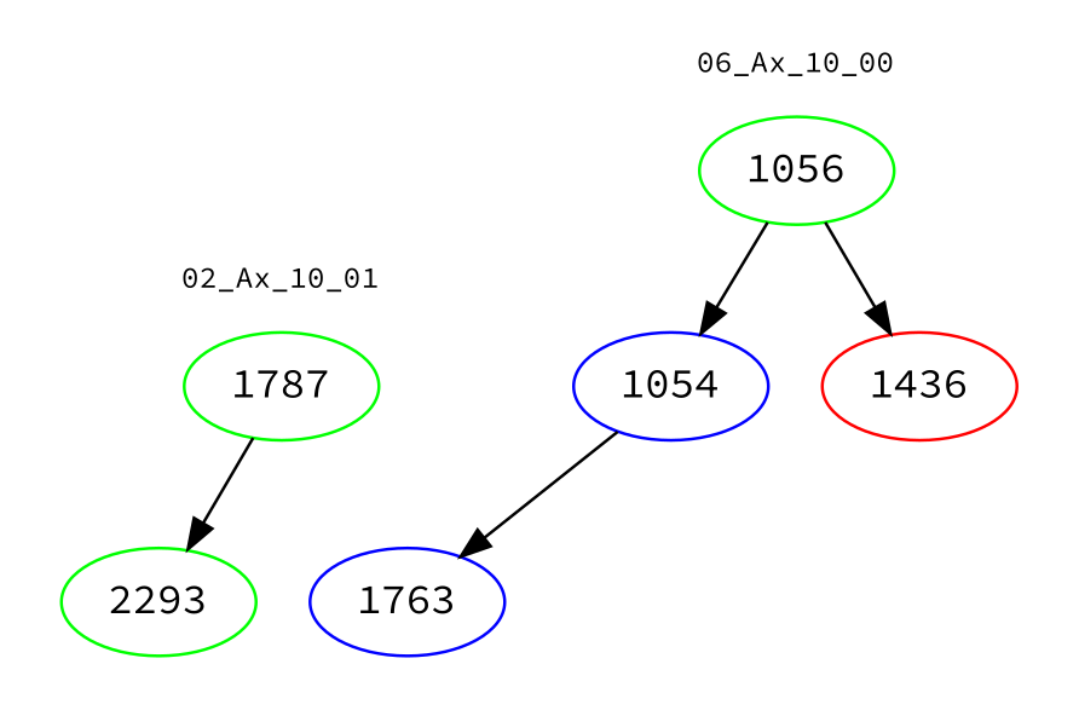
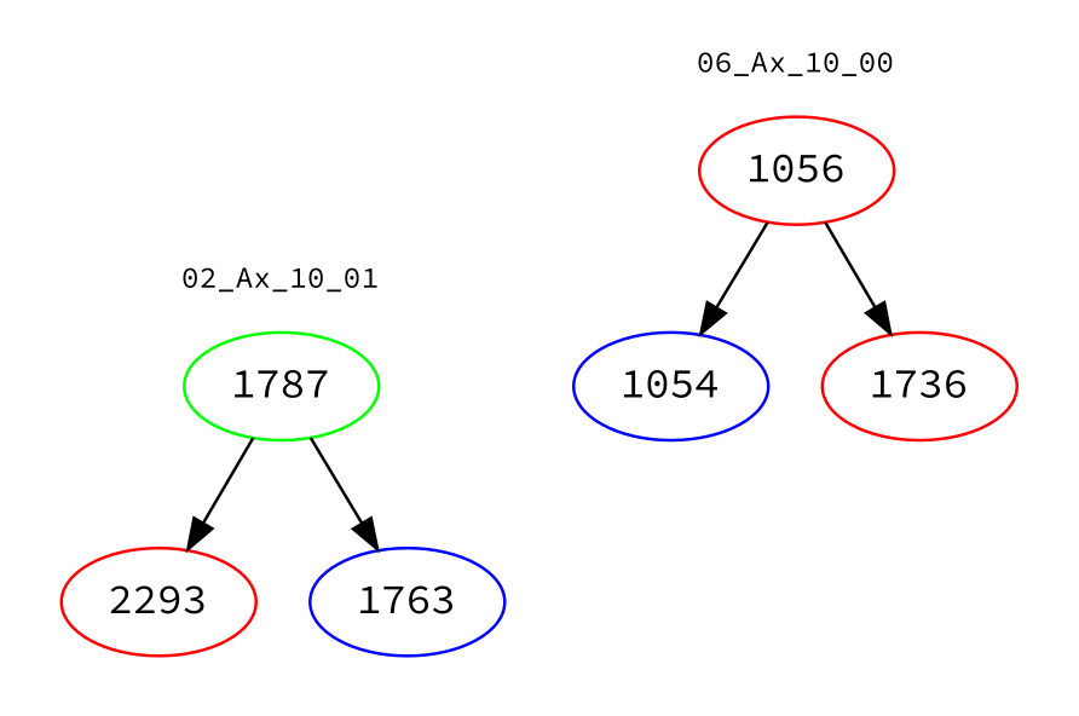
  digraph {
    fontname="Source Code Pro"
    node [color=green fontname="Source Code Pro"]
    edge [color=black fontname="Source Code Pro"]
    n1 [label=1787]
    n2 [color=blue label=1763]
-   n3 [label=2293]
-   n4 [label=1056]
+   n3 [color=red label=2293]
+   n4 [color=red label=1056]
    n5 [color=blue label=1054]
-   n6 [color=red label=1436]
+   n6 [color=red label=1736]
    subgraph cluster_1 {
      color=white
      fontsize=10
      label="02_Ax_10_01"
      n1
      n2
      n3
    }
    subgraph cluster_2 {
      color=white
      fontsize=10
      label="06_Ax_10_00"
      n4
      n5
      n6
    }
-   n5 -> n2
+   n1 -> n2
    n1 -> n3
    n4 -> n5
    n4 -> n6
  }
